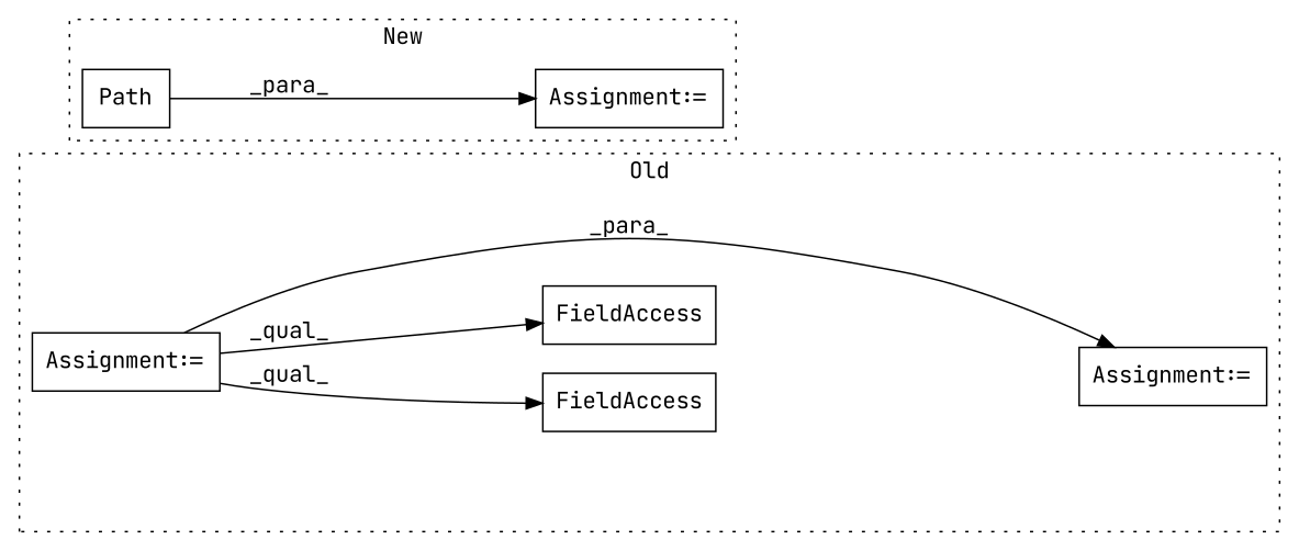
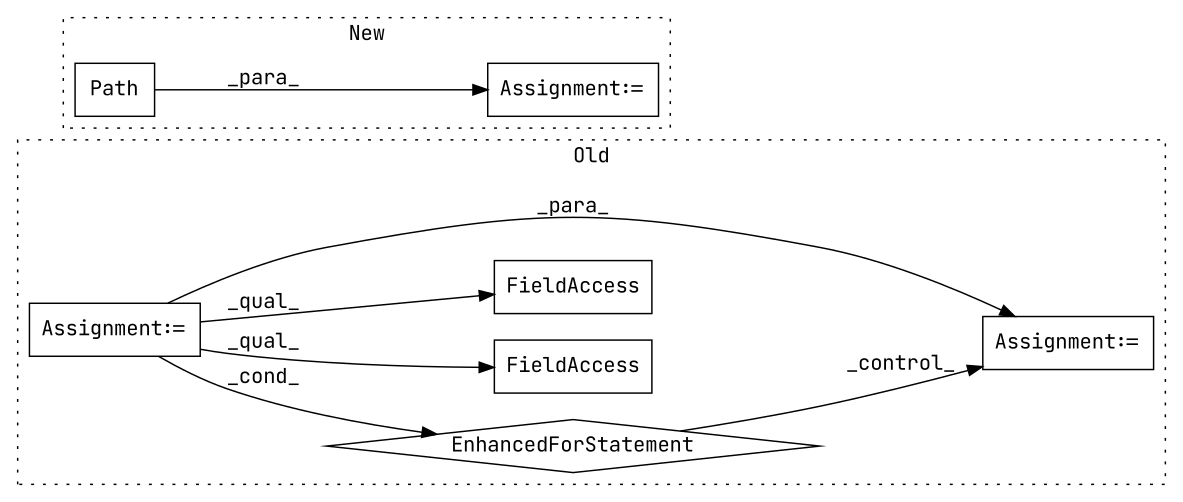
  digraph {
    rankdir=LR
    fontname="JetBrains Mono"
    node [a=7 l=1 shape=box fontname="JetBrains Mono"]
    edge [fontname="JetBrains Mono"]
+   n1 [a=70 l="53,2" label=EnhancedForStatement s="4673,4765" shape=diamond]
    n2 [label="Assignment:=" s=4571]
    n3 [a=22 l=9 label=FieldAccess s=4798]
    n4 [a=22 l=9 label=FieldAccess s=4827]
    n5 [label="Assignment:=" s=4939]
    n6 [a=32 l="5,1" label=Path s="4324,4337"]
    n7 [label="Assignment:=" s=4315]
    subgraph cluster_1 {
      label=Old
      style=dotted
+     n1
      n2
      n3
      n4
      n5
    }
    subgraph cluster_2 {
      label=New
      style=dotted
      n6
      n7
    }
+   n1 -> n5 [label=_control_]
+   n2 -> n1 [label=_cond_]
    n2 -> n3 [label=_qual_]
    n2 -> n4 [label=_qual_]
    n2 -> n5 [label=_para_]
    n6 -> n7 [label=_para_]
  }
